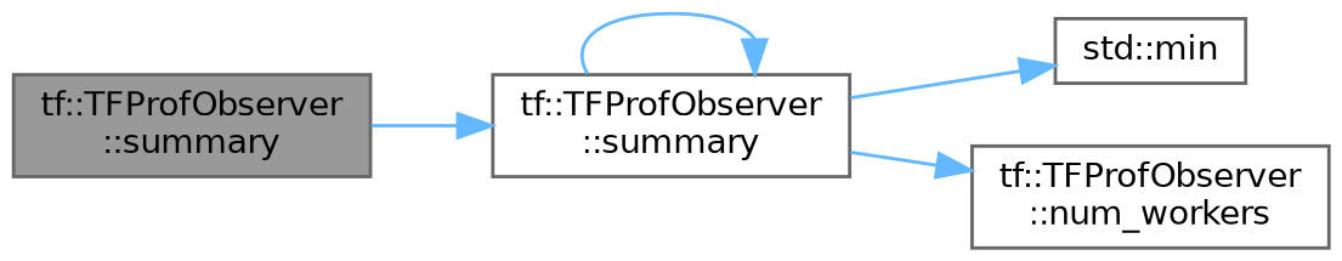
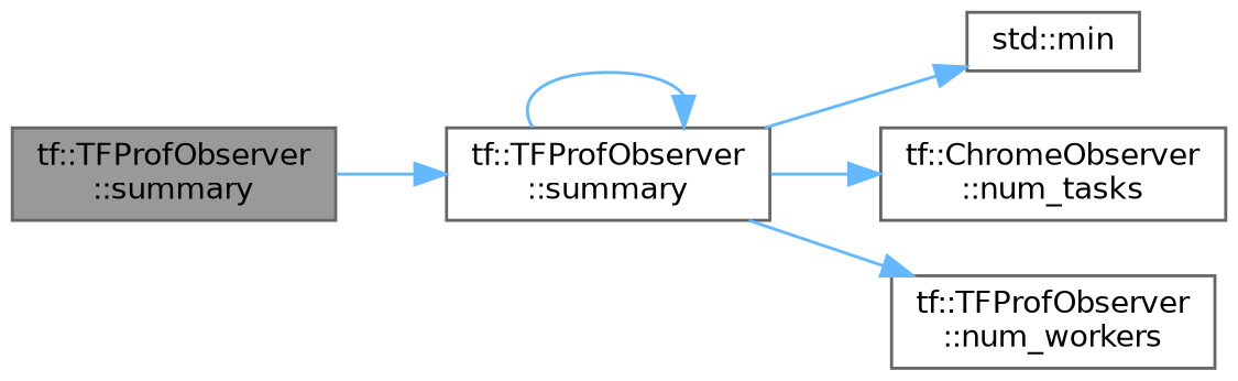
  digraph {
    rankdir=LR
    node [color=grey40 fillcolor=white fontname=Helvetica fontsize=10 shape=box style=filled]
    edge [color=steelblue1 fontname=Helvetica fontsize=10 labelfontname=Helvetica labelfontsize=10 style=solid]
    n1 [color=gray40 fillcolor=grey60 fontcolor=black height=0.2 label="tf::TFProfObserver\l::summary" width=0.4]
    n2 [height=0.2 label="tf::TFProfObserver\l::summary" width=0.4]
    n3 [height=0.2 label="std::min" width=0.4]
+   n4 [height=0.2 label="tf::ChromeObserver\l::num_tasks" width=0.4]
    n5 [height=0.2 label="tf::TFProfObserver\l::num_workers" width=0.4]
    n1 -> n2
    n2 -> n2
    n2 -> n3
+   n2 -> n4
    n2 -> n5
  }
